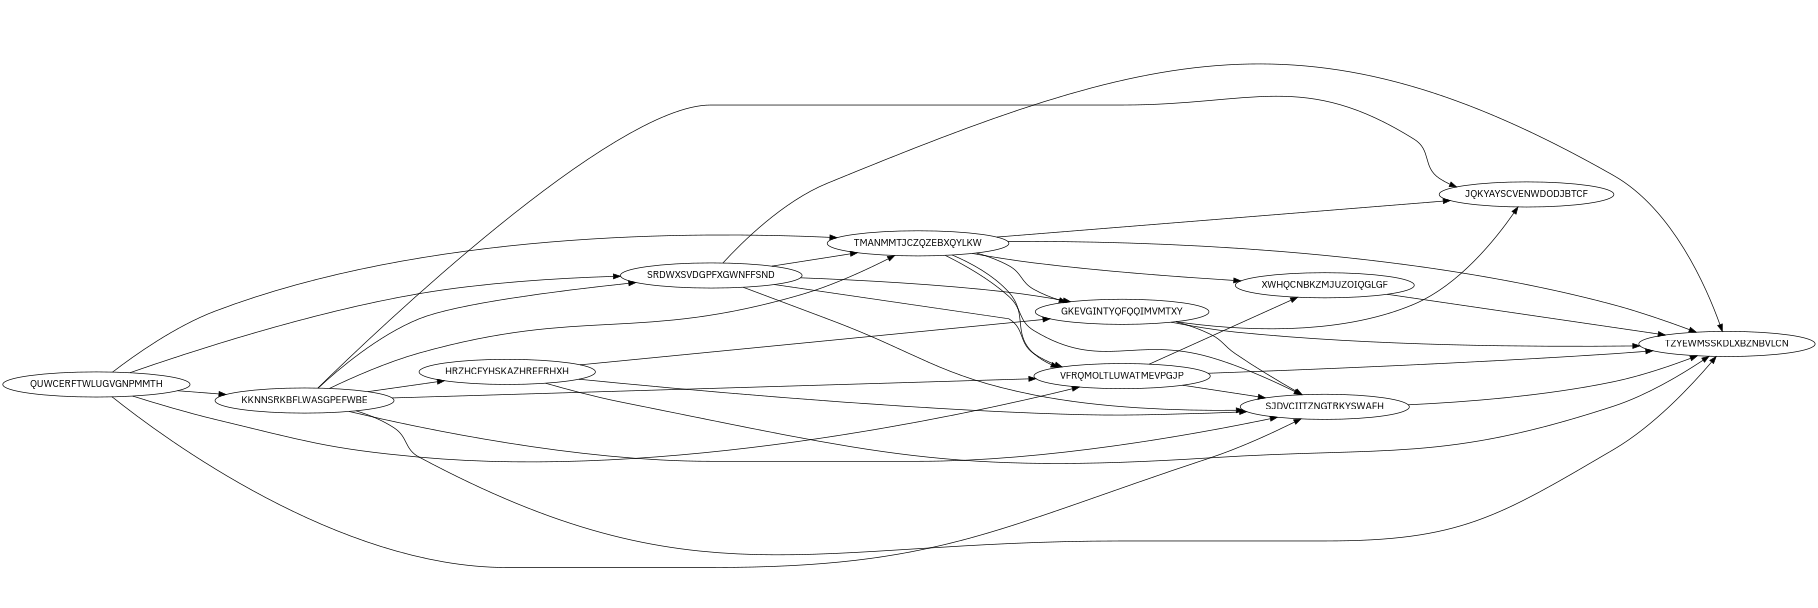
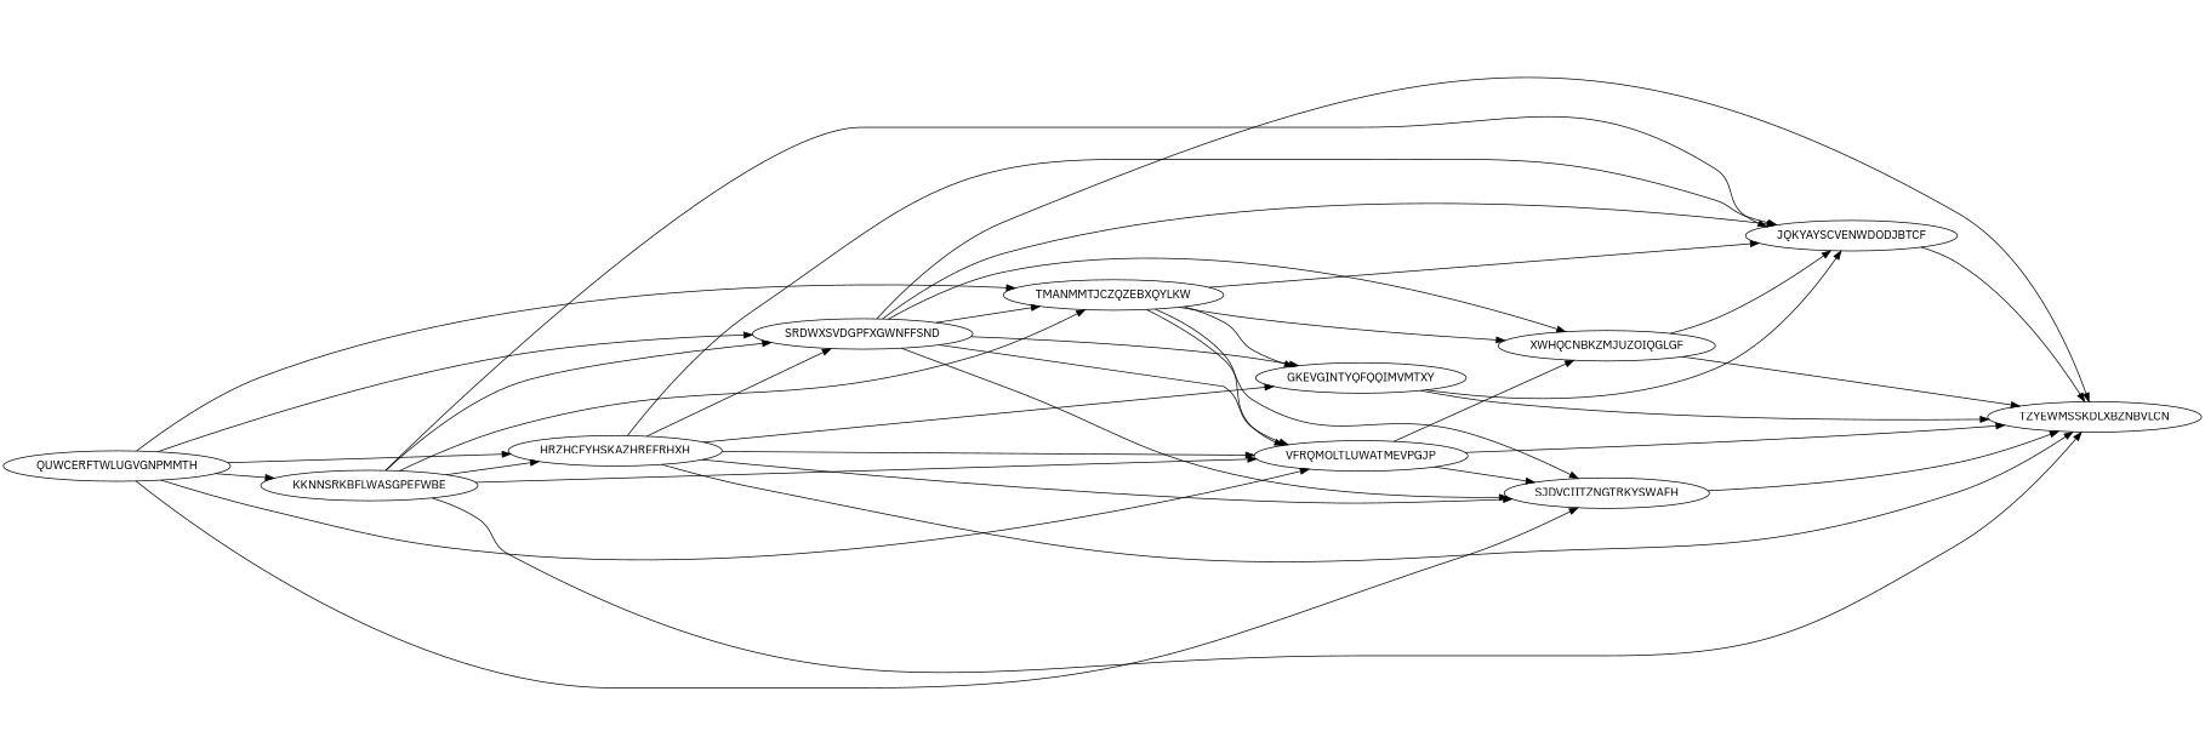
  digraph {
    fontname="IBM Plex Sans"
    rankdir=LR
    node [Weight=12 fontname="IBM Plex Sans"]
    edge [Weight=20 fontname="IBM Plex Sans"]
    KKNNSRKBFLWASGPEFWBE
    QUWCERFTWLUGVGNPMMTH [Weight=13]
    HRZHCFYHSKAZHREFRHXH [Weight=19]
    TMANMMTJCZQZEBXQYLKW [Weight=13]
    SRDWXSVDGPFXGWNFFSND [Weight=15]
    VFRQMOLTLUWATMEVPGJP [Weight=17]
    SJDVCIITZNGTRKYSWAFH [Weight=18]
    JQKYAYSCVENWDODJBTCF [Weight=18]
    TZYEWMSSKDLXBZNBVLCN [Weight=16]
    GKEVGINTYQFQQIMVMTXY
    XWHQCNBKZMJUZOIQGLGF [Weight=20]
    KKNNSRKBFLWASGPEFWBE -> HRZHCFYHSKAZHREFRHXH [Weight=18]
    KKNNSRKBFLWASGPEFWBE -> TMANMMTJCZQZEBXQYLKW [Weight=13]
    KKNNSRKBFLWASGPEFWBE -> SRDWXSVDGPFXGWNFFSND [Weight=15]
    KKNNSRKBFLWASGPEFWBE -> VFRQMOLTLUWATMEVPGJP [Weight=12]
-   KKNNSRKBFLWASGPEFWBE -> SJDVCIITZNGTRKYSWAFH [Weight=17]
    KKNNSRKBFLWASGPEFWBE -> JQKYAYSCVENWDODJBTCF [Weight=11]
    KKNNSRKBFLWASGPEFWBE -> TZYEWMSSKDLXBZNBVLCN [Weight=19]
    QUWCERFTWLUGVGNPMMTH -> KKNNSRKBFLWASGPEFWBE [Weight=19]
+   QUWCERFTWLUGVGNPMMTH -> HRZHCFYHSKAZHREFRHXH
    QUWCERFTWLUGVGNPMMTH -> TMANMMTJCZQZEBXQYLKW [Weight=14]
    QUWCERFTWLUGVGNPMMTH -> SRDWXSVDGPFXGWNFFSND [Weight=15]
    QUWCERFTWLUGVGNPMMTH -> VFRQMOLTLUWATMEVPGJP [Weight=12]
    QUWCERFTWLUGVGNPMMTH -> SJDVCIITZNGTRKYSWAFH [Weight=14]
+   HRZHCFYHSKAZHREFRHXH -> SRDWXSVDGPFXGWNFFSND [Weight=11]
+   HRZHCFYHSKAZHREFRHXH -> VFRQMOLTLUWATMEVPGJP
    HRZHCFYHSKAZHREFRHXH -> SJDVCIITZNGTRKYSWAFH
+   HRZHCFYHSKAZHREFRHXH -> JQKYAYSCVENWDODJBTCF
    HRZHCFYHSKAZHREFRHXH -> TZYEWMSSKDLXBZNBVLCN [Weight=10]
    HRZHCFYHSKAZHREFRHXH -> GKEVGINTYQFQQIMVMTXY [Weight=17]
    TMANMMTJCZQZEBXQYLKW -> VFRQMOLTLUWATMEVPGJP [Weight=16]
    TMANMMTJCZQZEBXQYLKW -> SJDVCIITZNGTRKYSWAFH [Weight=11]
    TMANMMTJCZQZEBXQYLKW -> JQKYAYSCVENWDODJBTCF [Weight=12]
    TMANMMTJCZQZEBXQYLKW -> GKEVGINTYQFQQIMVMTXY [Weight=16]
    TMANMMTJCZQZEBXQYLKW -> XWHQCNBKZMJUZOIQGLGF [Weight=15]
    SRDWXSVDGPFXGWNFFSND -> TMANMMTJCZQZEBXQYLKW [Weight=17]
    SRDWXSVDGPFXGWNFFSND -> VFRQMOLTLUWATMEVPGJP [Weight=14]
    SRDWXSVDGPFXGWNFFSND -> SJDVCIITZNGTRKYSWAFH [Weight=14]
+   SRDWXSVDGPFXGWNFFSND -> JQKYAYSCVENWDODJBTCF [Weight=12]
    SRDWXSVDGPFXGWNFFSND -> TZYEWMSSKDLXBZNBVLCN
    SRDWXSVDGPFXGWNFFSND -> GKEVGINTYQFQQIMVMTXY [Weight=13]
+   SRDWXSVDGPFXGWNFFSND -> XWHQCNBKZMJUZOIQGLGF [Weight=10]
    VFRQMOLTLUWATMEVPGJP -> SJDVCIITZNGTRKYSWAFH [Weight=17]
    VFRQMOLTLUWATMEVPGJP -> TZYEWMSSKDLXBZNBVLCN [Weight=10]
    VFRQMOLTLUWATMEVPGJP -> XWHQCNBKZMJUZOIQGLGF [Weight=10]
    SJDVCIITZNGTRKYSWAFH -> TZYEWMSSKDLXBZNBVLCN [Weight=15]
-   TMANMMTJCZQZEBXQYLKW -> TZYEWMSSKDLXBZNBVLCN [Weight=19]
-   GKEVGINTYQFQQIMVMTXY -> SJDVCIITZNGTRKYSWAFH [Weight=15]
+   JQKYAYSCVENWDODJBTCF -> TZYEWMSSKDLXBZNBVLCN [Weight=19]
    GKEVGINTYQFQQIMVMTXY -> JQKYAYSCVENWDODJBTCF [Weight=11]
    GKEVGINTYQFQQIMVMTXY -> TZYEWMSSKDLXBZNBVLCN [Weight=13]
+   XWHQCNBKZMJUZOIQGLGF -> JQKYAYSCVENWDODJBTCF
    XWHQCNBKZMJUZOIQGLGF -> TZYEWMSSKDLXBZNBVLCN [Weight=17]
  }
